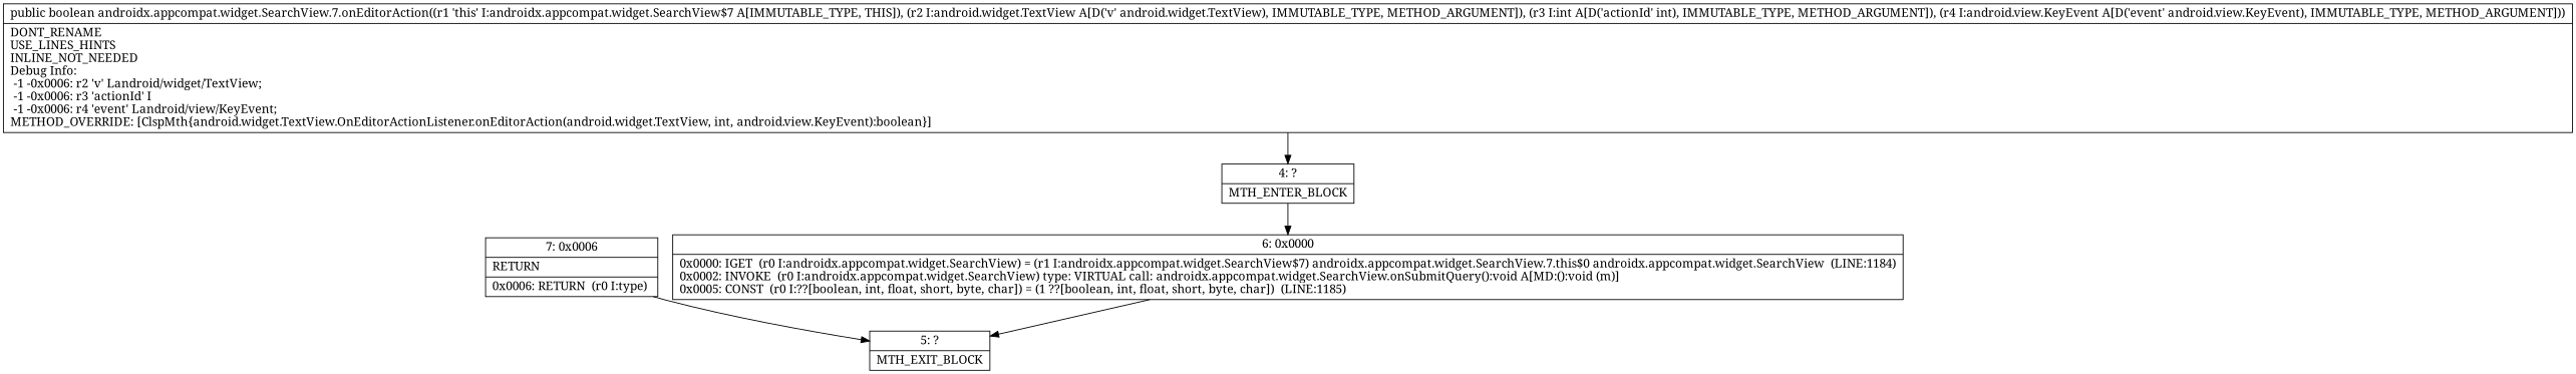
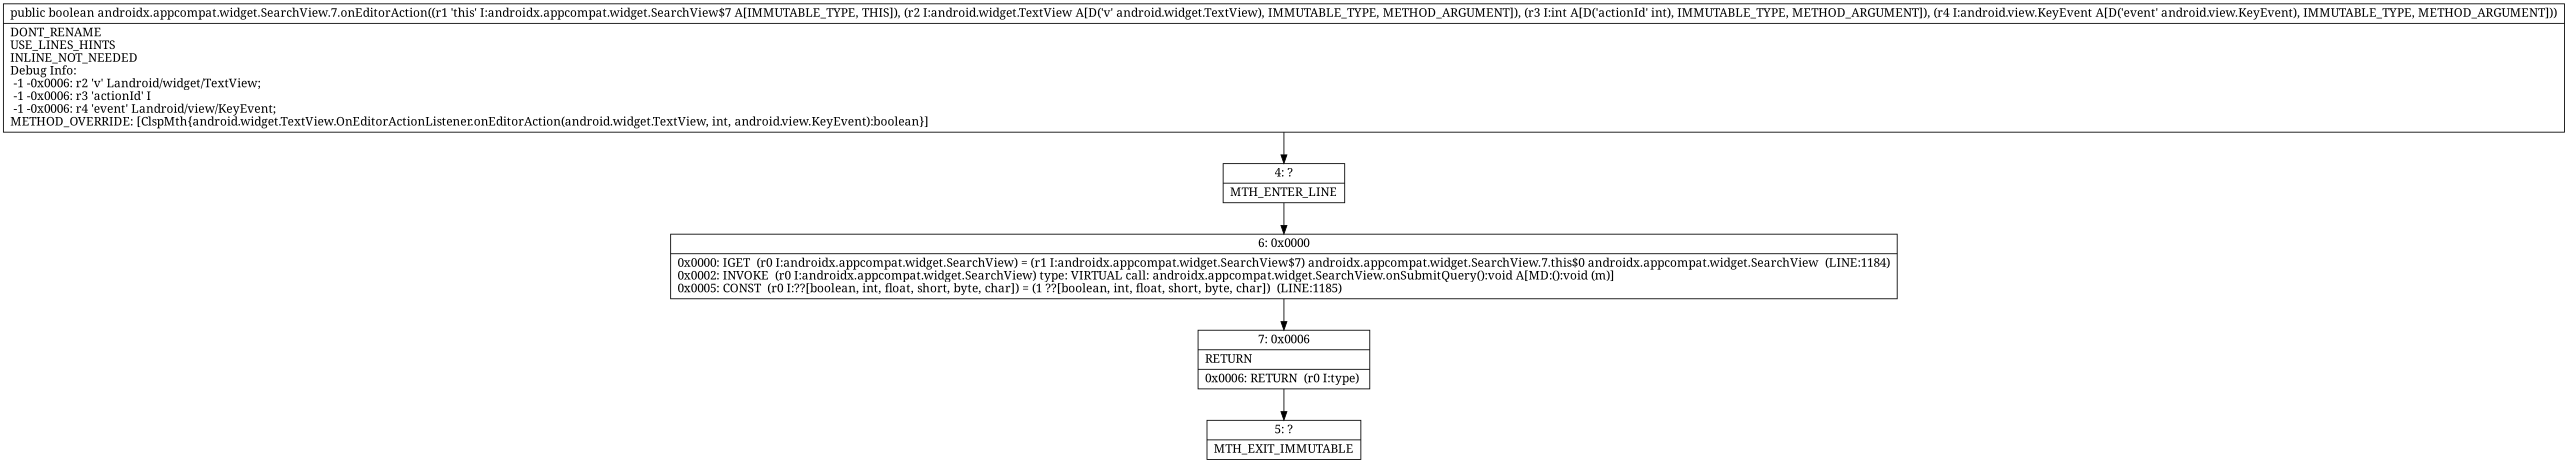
  digraph {
    fontname="Noto Serif"
    node [fontname="Noto Serif" shape=record]
    edge [fontname="Noto Serif"]
-   n1 [label="{4\:\ ?|MTH_ENTER_BLOCK\l}"]
+   n1 [label="{4\:\ ?|MTH_ENTER_LINE\l}"]
    n2 [label="{6\:\ 0x0000|0x0000: IGET  (r0 I:androidx.appcompat.widget.SearchView) = (r1 I:androidx.appcompat.widget.SearchView$7) androidx.appcompat.widget.SearchView.7.this$0 androidx.appcompat.widget.SearchView  (LINE:1184)\l0x0002: INVOKE  (r0 I:androidx.appcompat.widget.SearchView) type: VIRTUAL call: androidx.appcompat.widget.SearchView.onSubmitQuery():void A[MD:():void (m)]\l0x0005: CONST  (r0 I:??[boolean, int, float, short, byte, char]) = (1 ??[boolean, int, float, short, byte, char])  (LINE:1185)\l}"]
    n3 [label="{7\:\ 0x0006|RETURN\l|0x0006: RETURN  (r0 I:type) \l}"]
-   n4 [label="{5\:\ ?|MTH_EXIT_BLOCK\l}"]
+   n4 [label="{5\:\ ?|MTH_EXIT_IMMUTABLE\l}"]
    n5 [label="{public boolean androidx.appcompat.widget.SearchView.7.onEditorAction((r1 'this' I:androidx.appcompat.widget.SearchView$7 A[IMMUTABLE_TYPE, THIS]), (r2 I:android.widget.TextView A[D('v' android.widget.TextView), IMMUTABLE_TYPE, METHOD_ARGUMENT]), (r3 I:int A[D('actionId' int), IMMUTABLE_TYPE, METHOD_ARGUMENT]), (r4 I:android.view.KeyEvent A[D('event' android.view.KeyEvent), IMMUTABLE_TYPE, METHOD_ARGUMENT]))  | DONT_RENAME\lUSE_LINES_HINTS\lINLINE_NOT_NEEDED\lDebug Info:\l  \-1 \-0x0006: r2 'v' Landroid\/widget\/TextView;\l  \-1 \-0x0006: r3 'actionId' I\l  \-1 \-0x0006: r4 'event' Landroid\/view\/KeyEvent;\lMETHOD_OVERRIDE: [ClspMth\{android.widget.TextView.OnEditorActionListener.onEditorAction(android.widget.TextView, int, android.view.KeyEvent):boolean\}]\l}"]
    n1 -> n2
-   n2 -> n4
+   n2 -> n3
    n3 -> n4
    n5 -> n1
  }
